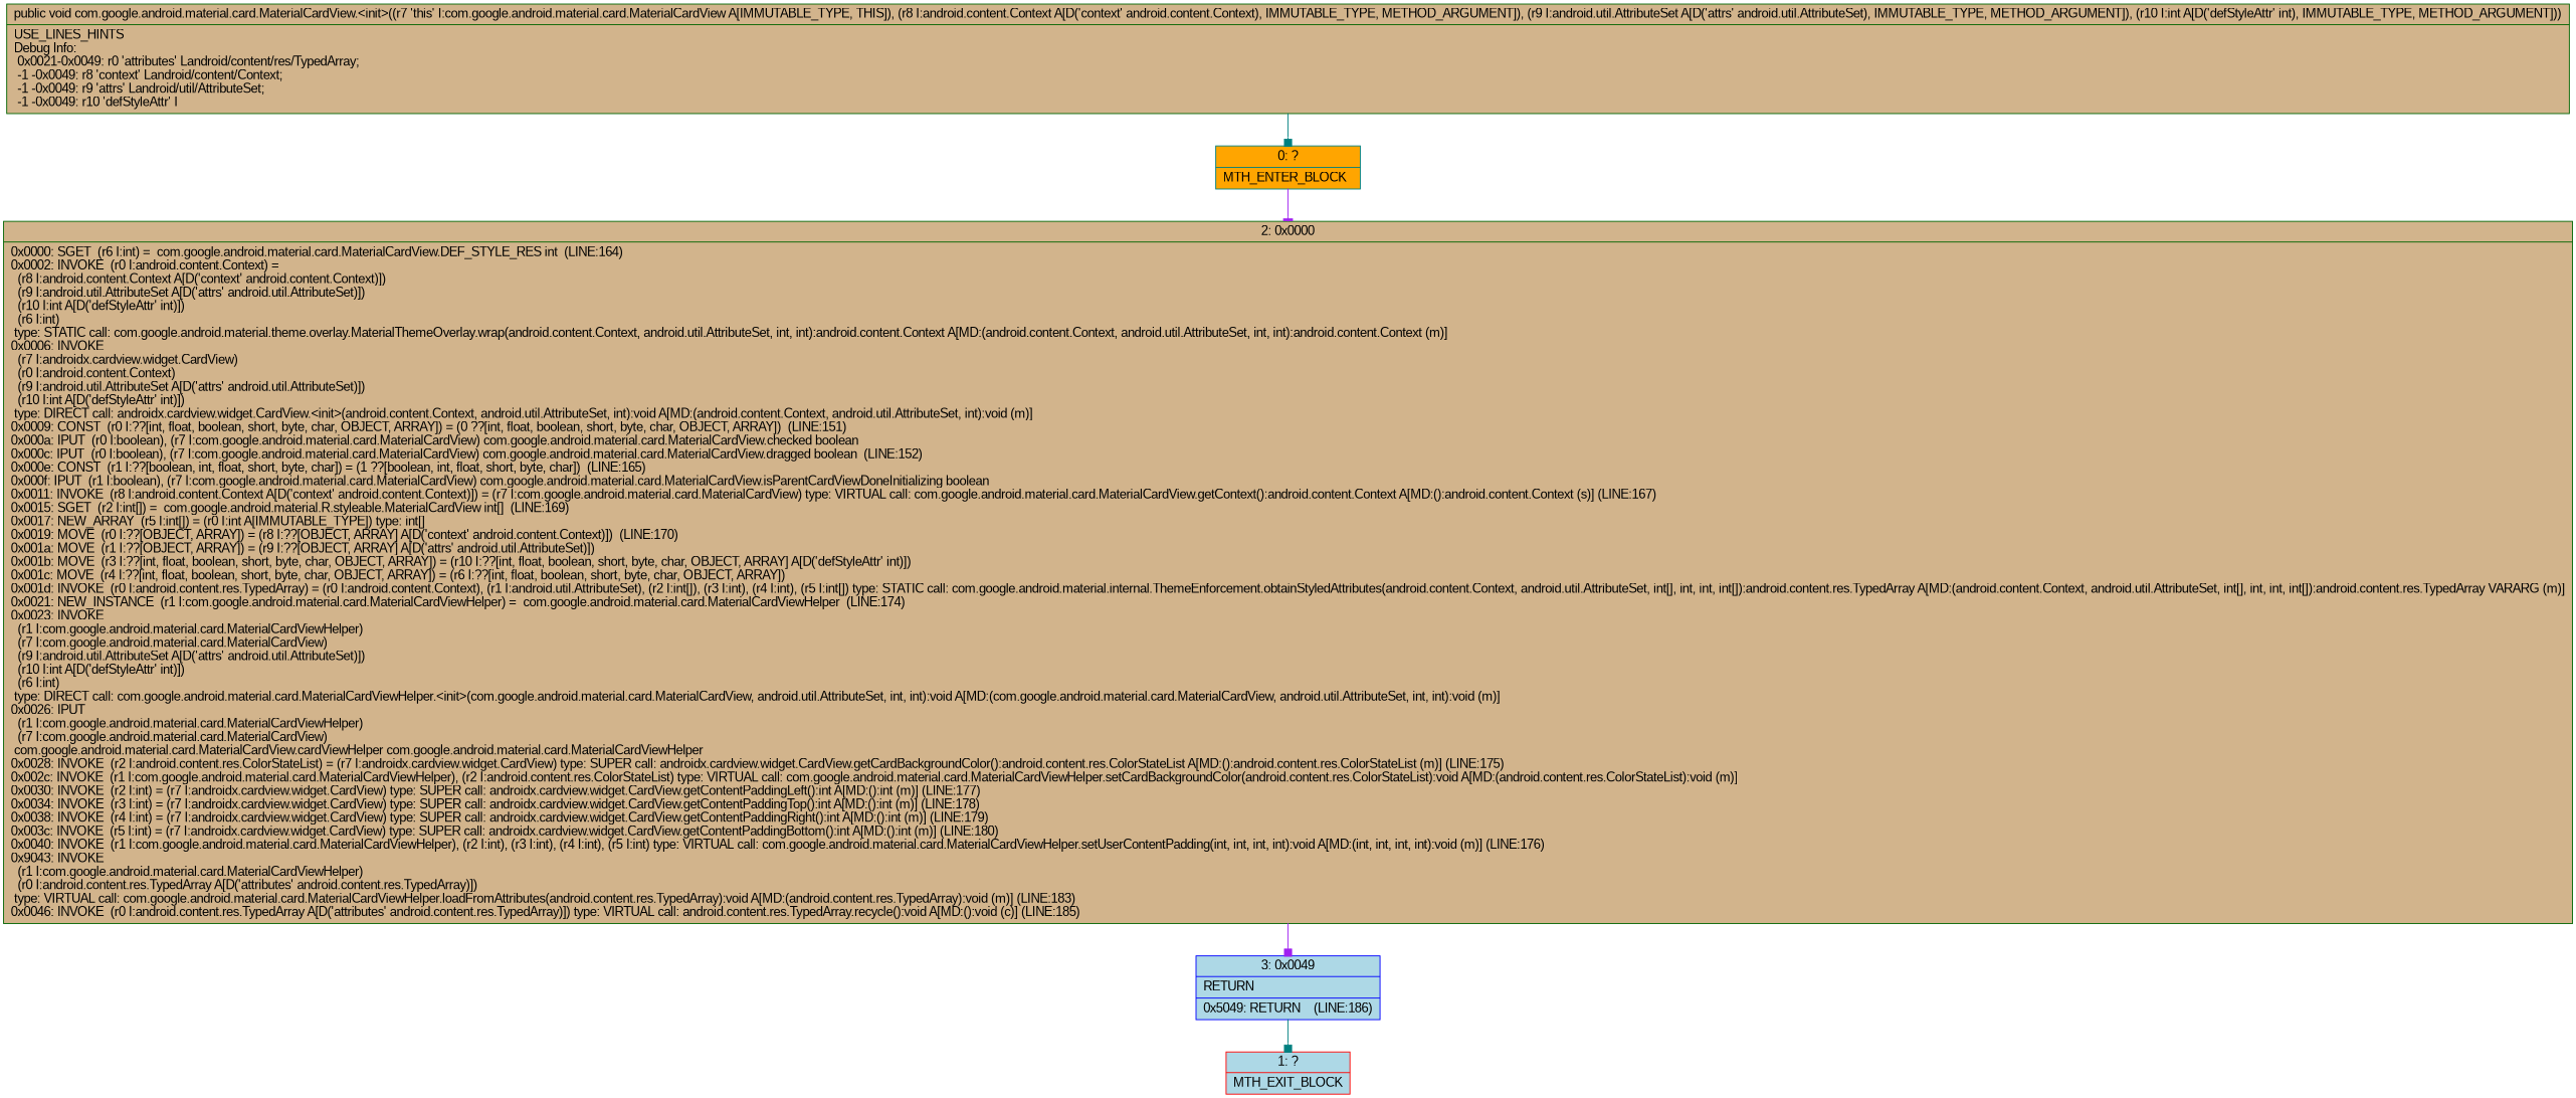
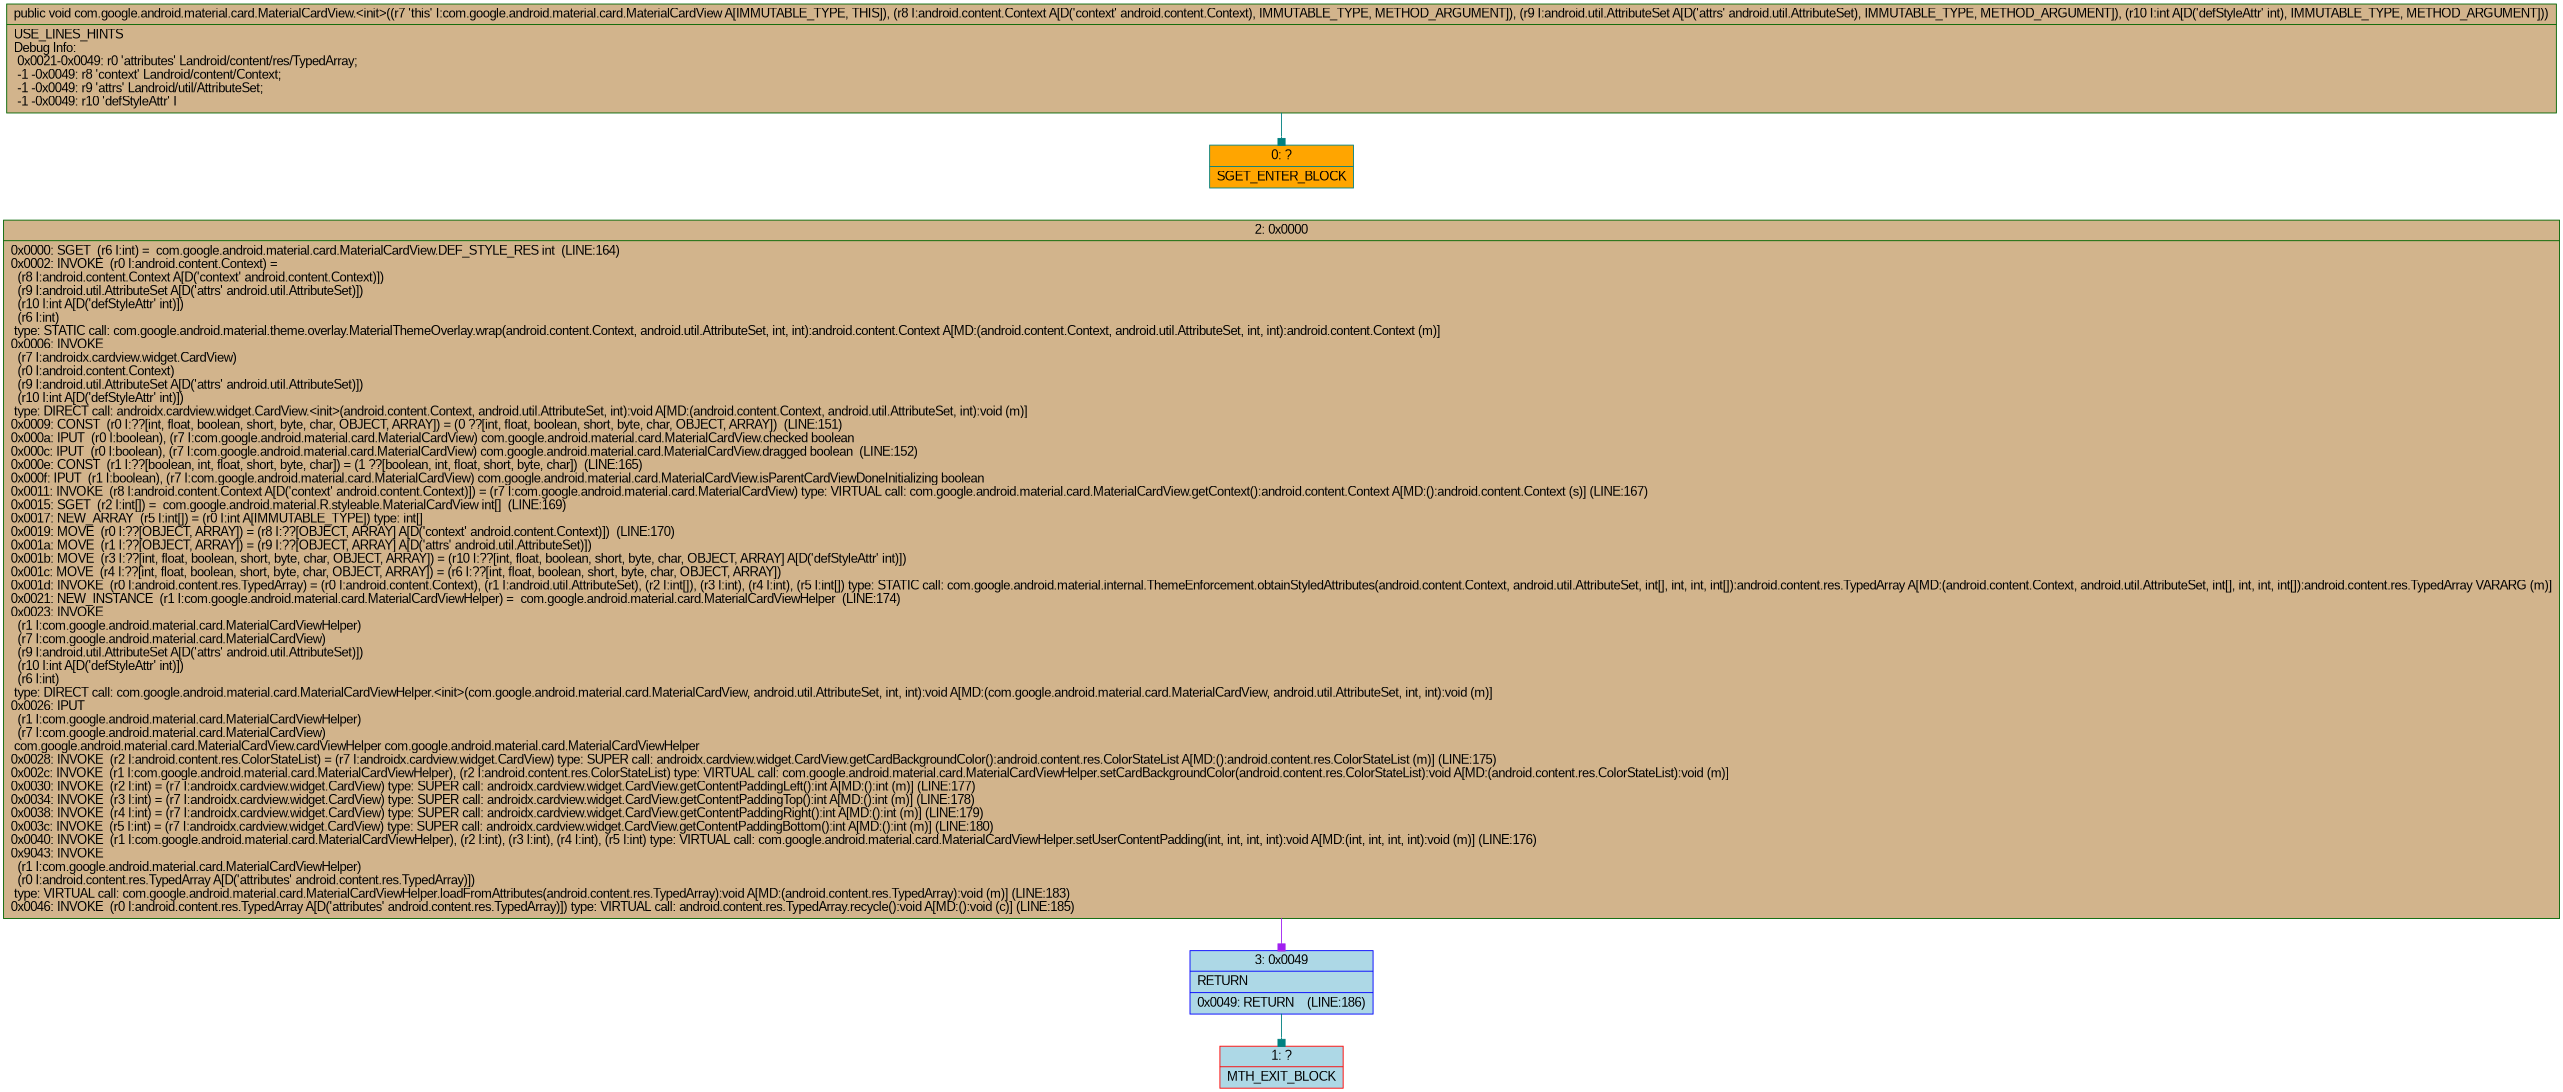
  digraph {
    fontname="Liberation Sans"
    node [color=darkgreen fillcolor=tan fontname="Liberation Sans" shape=record style=filled]
    edge [arrowhead=box color=purple fontname="Liberation Sans"]
-   n1 [color=teal fillcolor=orange label="{0\:\ ?|MTH_ENTER_BLOCK\l}"]
+   n1 [color=teal fillcolor=orange label="{0\:\ ?|SGET_ENTER_BLOCK\l}"]
    n2 [label="{2\:\ 0x0000|0x0000: SGET  (r6 I:int) =  com.google.android.material.card.MaterialCardView.DEF_STYLE_RES int  (LINE:164)\l0x0002: INVOKE  (r0 I:android.content.Context) = \l  (r8 I:android.content.Context A[D('context' android.content.Context)])\l  (r9 I:android.util.AttributeSet A[D('attrs' android.util.AttributeSet)])\l  (r10 I:int A[D('defStyleAttr' int)])\l  (r6 I:int)\l type: STATIC call: com.google.android.material.theme.overlay.MaterialThemeOverlay.wrap(android.content.Context, android.util.AttributeSet, int, int):android.content.Context A[MD:(android.content.Context, android.util.AttributeSet, int, int):android.content.Context (m)]\l0x0006: INVOKE  \l  (r7 I:androidx.cardview.widget.CardView)\l  (r0 I:android.content.Context)\l  (r9 I:android.util.AttributeSet A[D('attrs' android.util.AttributeSet)])\l  (r10 I:int A[D('defStyleAttr' int)])\l type: DIRECT call: androidx.cardview.widget.CardView.\<init\>(android.content.Context, android.util.AttributeSet, int):void A[MD:(android.content.Context, android.util.AttributeSet, int):void (m)]\l0x0009: CONST  (r0 I:??[int, float, boolean, short, byte, char, OBJECT, ARRAY]) = (0 ??[int, float, boolean, short, byte, char, OBJECT, ARRAY])  (LINE:151)\l0x000a: IPUT  (r0 I:boolean), (r7 I:com.google.android.material.card.MaterialCardView) com.google.android.material.card.MaterialCardView.checked boolean \l0x000c: IPUT  (r0 I:boolean), (r7 I:com.google.android.material.card.MaterialCardView) com.google.android.material.card.MaterialCardView.dragged boolean  (LINE:152)\l0x000e: CONST  (r1 I:??[boolean, int, float, short, byte, char]) = (1 ??[boolean, int, float, short, byte, char])  (LINE:165)\l0x000f: IPUT  (r1 I:boolean), (r7 I:com.google.android.material.card.MaterialCardView) com.google.android.material.card.MaterialCardView.isParentCardViewDoneInitializing boolean \l0x0011: INVOKE  (r8 I:android.content.Context A[D('context' android.content.Context)]) = (r7 I:com.google.android.material.card.MaterialCardView) type: VIRTUAL call: com.google.android.material.card.MaterialCardView.getContext():android.content.Context A[MD:():android.content.Context (s)] (LINE:167)\l0x0015: SGET  (r2 I:int[]) =  com.google.android.material.R.styleable.MaterialCardView int[]  (LINE:169)\l0x0017: NEW_ARRAY  (r5 I:int[]) = (r0 I:int A[IMMUTABLE_TYPE]) type: int[] \l0x0019: MOVE  (r0 I:??[OBJECT, ARRAY]) = (r8 I:??[OBJECT, ARRAY] A[D('context' android.content.Context)])  (LINE:170)\l0x001a: MOVE  (r1 I:??[OBJECT, ARRAY]) = (r9 I:??[OBJECT, ARRAY] A[D('attrs' android.util.AttributeSet)]) \l0x001b: MOVE  (r3 I:??[int, float, boolean, short, byte, char, OBJECT, ARRAY]) = (r10 I:??[int, float, boolean, short, byte, char, OBJECT, ARRAY] A[D('defStyleAttr' int)]) \l0x001c: MOVE  (r4 I:??[int, float, boolean, short, byte, char, OBJECT, ARRAY]) = (r6 I:??[int, float, boolean, short, byte, char, OBJECT, ARRAY]) \l0x001d: INVOKE  (r0 I:android.content.res.TypedArray) = (r0 I:android.content.Context), (r1 I:android.util.AttributeSet), (r2 I:int[]), (r3 I:int), (r4 I:int), (r5 I:int[]) type: STATIC call: com.google.android.material.internal.ThemeEnforcement.obtainStyledAttributes(android.content.Context, android.util.AttributeSet, int[], int, int, int[]):android.content.res.TypedArray A[MD:(android.content.Context, android.util.AttributeSet, int[], int, int, int[]):android.content.res.TypedArray VARARG (m)]\l0x0021: NEW_INSTANCE  (r1 I:com.google.android.material.card.MaterialCardViewHelper) =  com.google.android.material.card.MaterialCardViewHelper  (LINE:174)\l0x0023: INVOKE  \l  (r1 I:com.google.android.material.card.MaterialCardViewHelper)\l  (r7 I:com.google.android.material.card.MaterialCardView)\l  (r9 I:android.util.AttributeSet A[D('attrs' android.util.AttributeSet)])\l  (r10 I:int A[D('defStyleAttr' int)])\l  (r6 I:int)\l type: DIRECT call: com.google.android.material.card.MaterialCardViewHelper.\<init\>(com.google.android.material.card.MaterialCardView, android.util.AttributeSet, int, int):void A[MD:(com.google.android.material.card.MaterialCardView, android.util.AttributeSet, int, int):void (m)]\l0x0026: IPUT  \l  (r1 I:com.google.android.material.card.MaterialCardViewHelper)\l  (r7 I:com.google.android.material.card.MaterialCardView)\l com.google.android.material.card.MaterialCardView.cardViewHelper com.google.android.material.card.MaterialCardViewHelper \l0x0028: INVOKE  (r2 I:android.content.res.ColorStateList) = (r7 I:androidx.cardview.widget.CardView) type: SUPER call: androidx.cardview.widget.CardView.getCardBackgroundColor():android.content.res.ColorStateList A[MD:():android.content.res.ColorStateList (m)] (LINE:175)\l0x002c: INVOKE  (r1 I:com.google.android.material.card.MaterialCardViewHelper), (r2 I:android.content.res.ColorStateList) type: VIRTUAL call: com.google.android.material.card.MaterialCardViewHelper.setCardBackgroundColor(android.content.res.ColorStateList):void A[MD:(android.content.res.ColorStateList):void (m)]\l0x0030: INVOKE  (r2 I:int) = (r7 I:androidx.cardview.widget.CardView) type: SUPER call: androidx.cardview.widget.CardView.getContentPaddingLeft():int A[MD:():int (m)] (LINE:177)\l0x0034: INVOKE  (r3 I:int) = (r7 I:androidx.cardview.widget.CardView) type: SUPER call: androidx.cardview.widget.CardView.getContentPaddingTop():int A[MD:():int (m)] (LINE:178)\l0x0038: INVOKE  (r4 I:int) = (r7 I:androidx.cardview.widget.CardView) type: SUPER call: androidx.cardview.widget.CardView.getContentPaddingRight():int A[MD:():int (m)] (LINE:179)\l0x003c: INVOKE  (r5 I:int) = (r7 I:androidx.cardview.widget.CardView) type: SUPER call: androidx.cardview.widget.CardView.getContentPaddingBottom():int A[MD:():int (m)] (LINE:180)\l0x0040: INVOKE  (r1 I:com.google.android.material.card.MaterialCardViewHelper), (r2 I:int), (r3 I:int), (r4 I:int), (r5 I:int) type: VIRTUAL call: com.google.android.material.card.MaterialCardViewHelper.setUserContentPadding(int, int, int, int):void A[MD:(int, int, int, int):void (m)] (LINE:176)\l0x9043: INVOKE  \l  (r1 I:com.google.android.material.card.MaterialCardViewHelper)\l  (r0 I:android.content.res.TypedArray A[D('attributes' android.content.res.TypedArray)])\l type: VIRTUAL call: com.google.android.material.card.MaterialCardViewHelper.loadFromAttributes(android.content.res.TypedArray):void A[MD:(android.content.res.TypedArray):void (m)] (LINE:183)\l0x0046: INVOKE  (r0 I:android.content.res.TypedArray A[D('attributes' android.content.res.TypedArray)]) type: VIRTUAL call: android.content.res.TypedArray.recycle():void A[MD:():void (c)] (LINE:185)\l}"]
-   n3 [color=blue fillcolor=lightblue label="{3\:\ 0x0049|RETURN\l|0x5049: RETURN    (LINE:186)\l}"]
+   n3 [color=blue fillcolor=lightblue label="{3\:\ 0x0049|RETURN\l|0x0049: RETURN    (LINE:186)\l}"]
    n4 [color=red fillcolor=lightblue label="{1\:\ ?|MTH_EXIT_BLOCK\l}"]
    n5 [label="{public void com.google.android.material.card.MaterialCardView.\<init\>((r7 'this' I:com.google.android.material.card.MaterialCardView A[IMMUTABLE_TYPE, THIS]), (r8 I:android.content.Context A[D('context' android.content.Context), IMMUTABLE_TYPE, METHOD_ARGUMENT]), (r9 I:android.util.AttributeSet A[D('attrs' android.util.AttributeSet), IMMUTABLE_TYPE, METHOD_ARGUMENT]), (r10 I:int A[D('defStyleAttr' int), IMMUTABLE_TYPE, METHOD_ARGUMENT]))  | USE_LINES_HINTS\lDebug Info:\l  0x0021\-0x0049: r0 'attributes' Landroid\/content\/res\/TypedArray;\l  \-1 \-0x0049: r8 'context' Landroid\/content\/Context;\l  \-1 \-0x0049: r9 'attrs' Landroid\/util\/AttributeSet;\l  \-1 \-0x0049: r10 'defStyleAttr' I\l}"]
-   n1 -> n2 [arrowhead=tee]
    n2 -> n3
    n3 -> n4 [color=teal]
    n5 -> n1 [color=teal]
  }
